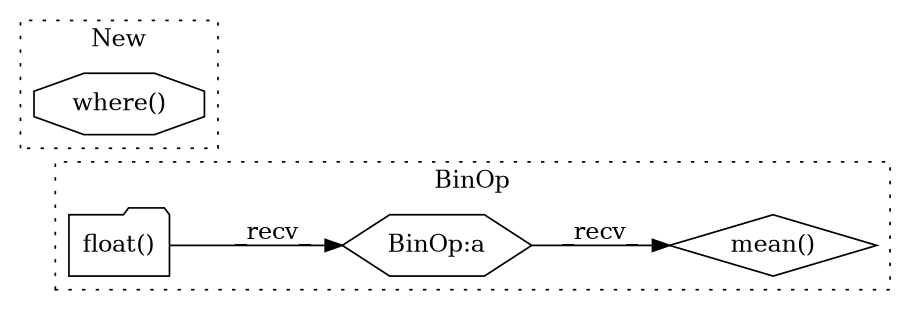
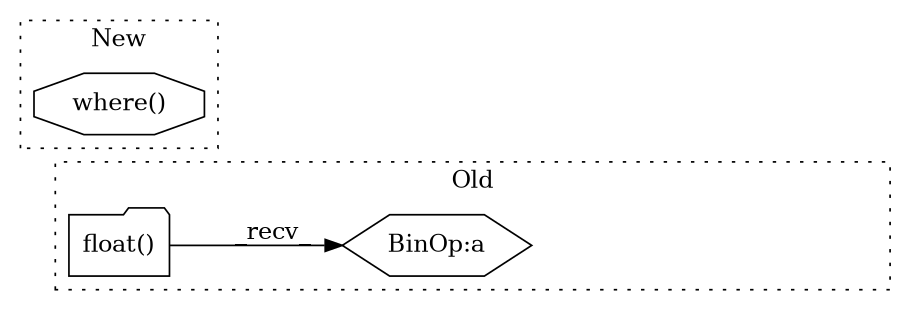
  digraph {
    rankdir=LR
    node [a=75]
-   n1 [l=36 label="mean()" s=5658 shape=diamond]
    n2 [l=22 label="float()" s=5513 shape=folder]
    n3 [a=82 l=3 label="BinOp:a" s=5667 shape=hexagon]
    n4 [l="12,1" label="where()" s="5546,5568" shape=octagon]
    subgraph cluster_1 {
-     label=BinOp
+     label=Old
      style=dotted
-     n1
      n2
      n3
    }
    subgraph cluster_2 {
      label=New
      style=dotted
      n4
    }
    n2 -> n3 [label=_recv_]
-   n3 -> n1 [label=_recv_]
  }
